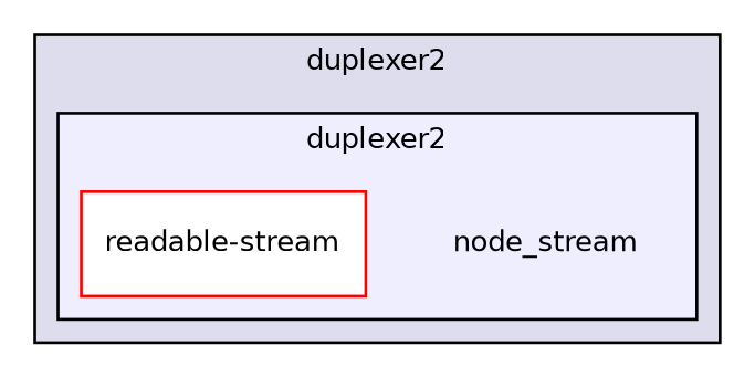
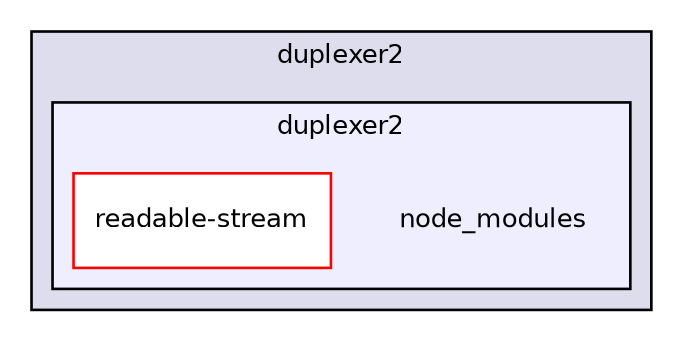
  digraph {
    compound=true
    node [fontname=Helvetica fontsize=10]
-   n1 [label=node_stream shape=plaintext]
+   n1 [label=node_modules shape=plaintext]
    n2 [color=red fillcolor=white label="readable-stream" shape=box style=filled]
    subgraph cluster_1 {
      bgcolor="#ddddee"
      fontname=Helvetica
      fontsize=10
      label=duplexer2
      pencolor=black
      subgraph cluster_2 {
        bgcolor="#eeeeff"
        fontname=Helvetica
        fontsize=10
        pencolor=black
        n1
        n2
      }
    }
  }
